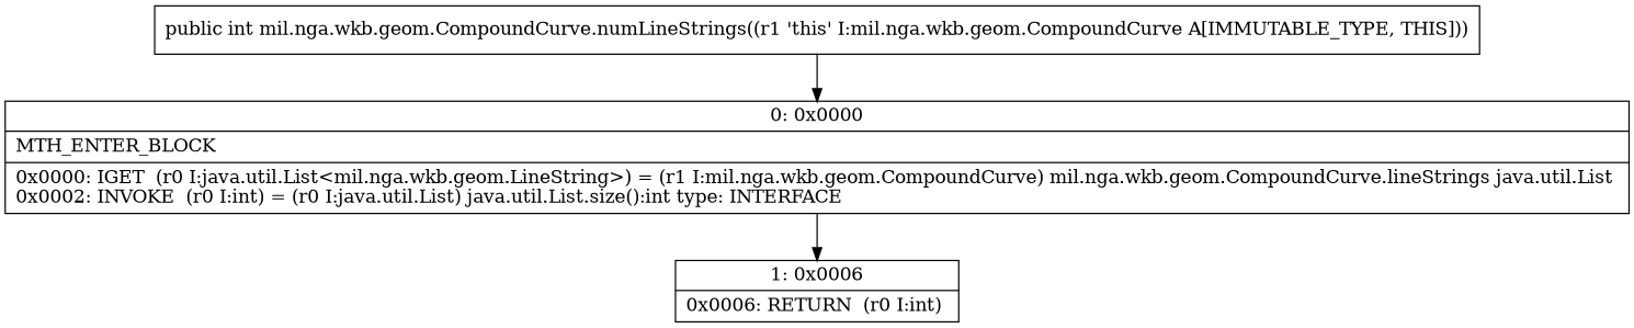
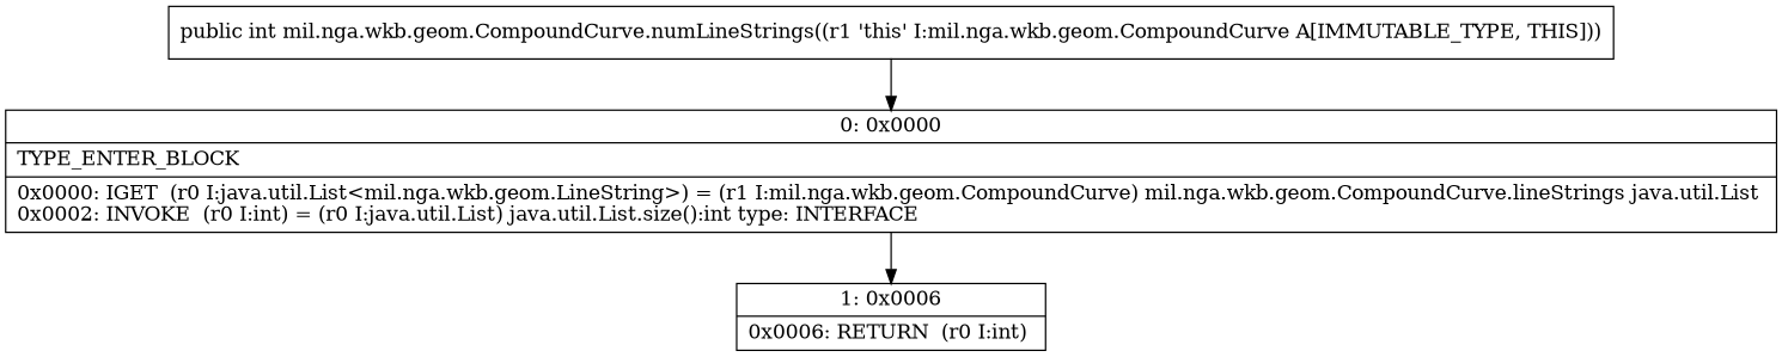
  digraph {
    node [shape=record]
-   n1 [label="{0\:\ 0x0000|MTH_ENTER_BLOCK\l|0x0000: IGET  (r0 I:java.util.List\<mil.nga.wkb.geom.LineString\>) = (r1 I:mil.nga.wkb.geom.CompoundCurve) mil.nga.wkb.geom.CompoundCurve.lineStrings java.util.List \l0x0002: INVOKE  (r0 I:int) = (r0 I:java.util.List) java.util.List.size():int type: INTERFACE \l}"]
+   n1 [label="{0\:\ 0x0000|TYPE_ENTER_BLOCK\l|0x0000: IGET  (r0 I:java.util.List\<mil.nga.wkb.geom.LineString\>) = (r1 I:mil.nga.wkb.geom.CompoundCurve) mil.nga.wkb.geom.CompoundCurve.lineStrings java.util.List \l0x0002: INVOKE  (r0 I:int) = (r0 I:java.util.List) java.util.List.size():int type: INTERFACE \l}"]
    n2 [label="{1\:\ 0x0006|0x0006: RETURN  (r0 I:int) \l}"]
    n3 [label="{public int mil.nga.wkb.geom.CompoundCurve.numLineStrings((r1 'this' I:mil.nga.wkb.geom.CompoundCurve A[IMMUTABLE_TYPE, THIS])) }"]
    n1 -> n2
    n3 -> n1
  }
